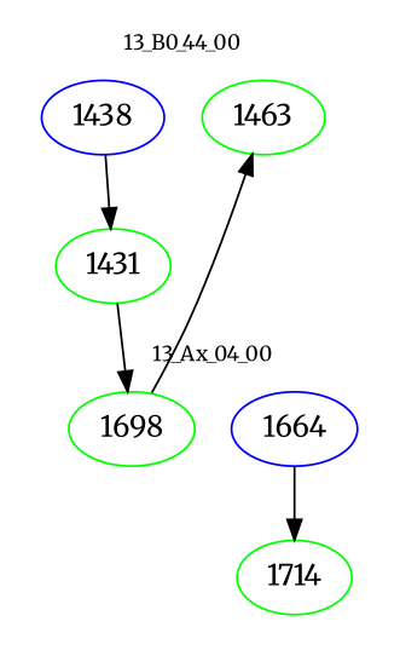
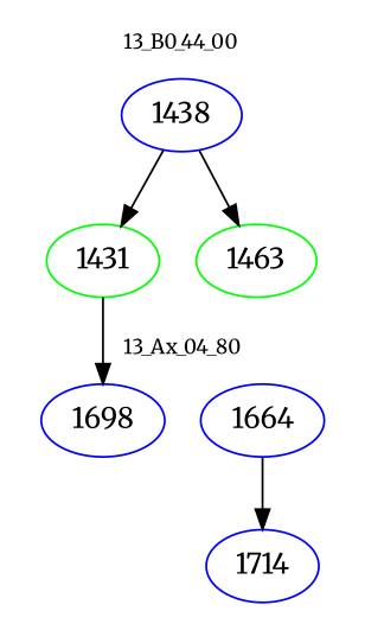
  digraph {
    fontname=Merriweather
    node [color=green fontname=Merriweather]
    edge [color=black fontname=Merriweather]
    n1 [color=blue label=1664]
-   n2 [label=1714]
-   n3 [label=1698]
+   n2 [color=blue label=1714]
+   n3 [color=blue label=1698]
    n4 [color=blue label=1438]
    n5 [label=1431]
    n6 [label=1463]
    subgraph cluster_1 {
      color=white
      fontsize=10
-     label="13_Ax_04_00"
+     label="13_Ax_04_80"
      n1
      n2
      n3
    }
    subgraph cluster_2 {
      color=white
      fontsize=10
      label="13_B0_44_00"
      n4
      n5
      n6
    }
    n1 -> n2
    n4 -> n5
-   n3 -> n6
+   n4 -> n6
    n5 -> n3
  }
